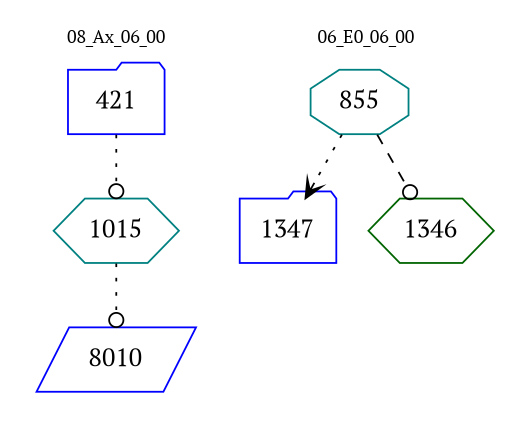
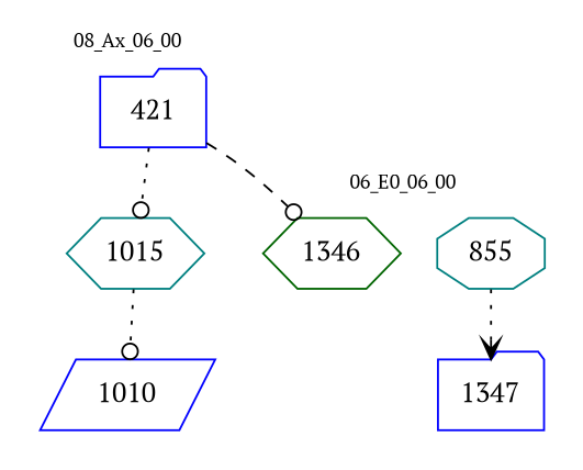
  digraph {
    fontname="PT Serif"
    node [color=blue fontname="PT Serif" shape=folder]
    edge [arrowhead=odot color=black fontname="PT Serif" style=dotted]
    n1 [label=421]
    n2 [color=teal label=1015 shape=hexagon]
-   n3 [label=8010 shape=parallelogram]
+   n3 [label=1010 shape=parallelogram]
    n4 [color=teal label=855 shape=octagon]
    n5 [label=1347]
    n6 [color=darkgreen label=1346 shape=hexagon]
    subgraph cluster_1 {
      color=white
      fontsize=10
      label="08_Ax_06_00"
      n1
      n2
      n3
    }
    subgraph cluster_2 {
      color=white
      fontsize=10
      label="06_E0_06_00"
      n4
      n5
      n6
    }
    n1 -> n2
    n2 -> n3
    n4 -> n5 [arrowhead=vee]
-   n4 -> n6 [style=dashed]
+   n1 -> n6 [style=dashed]
  }
